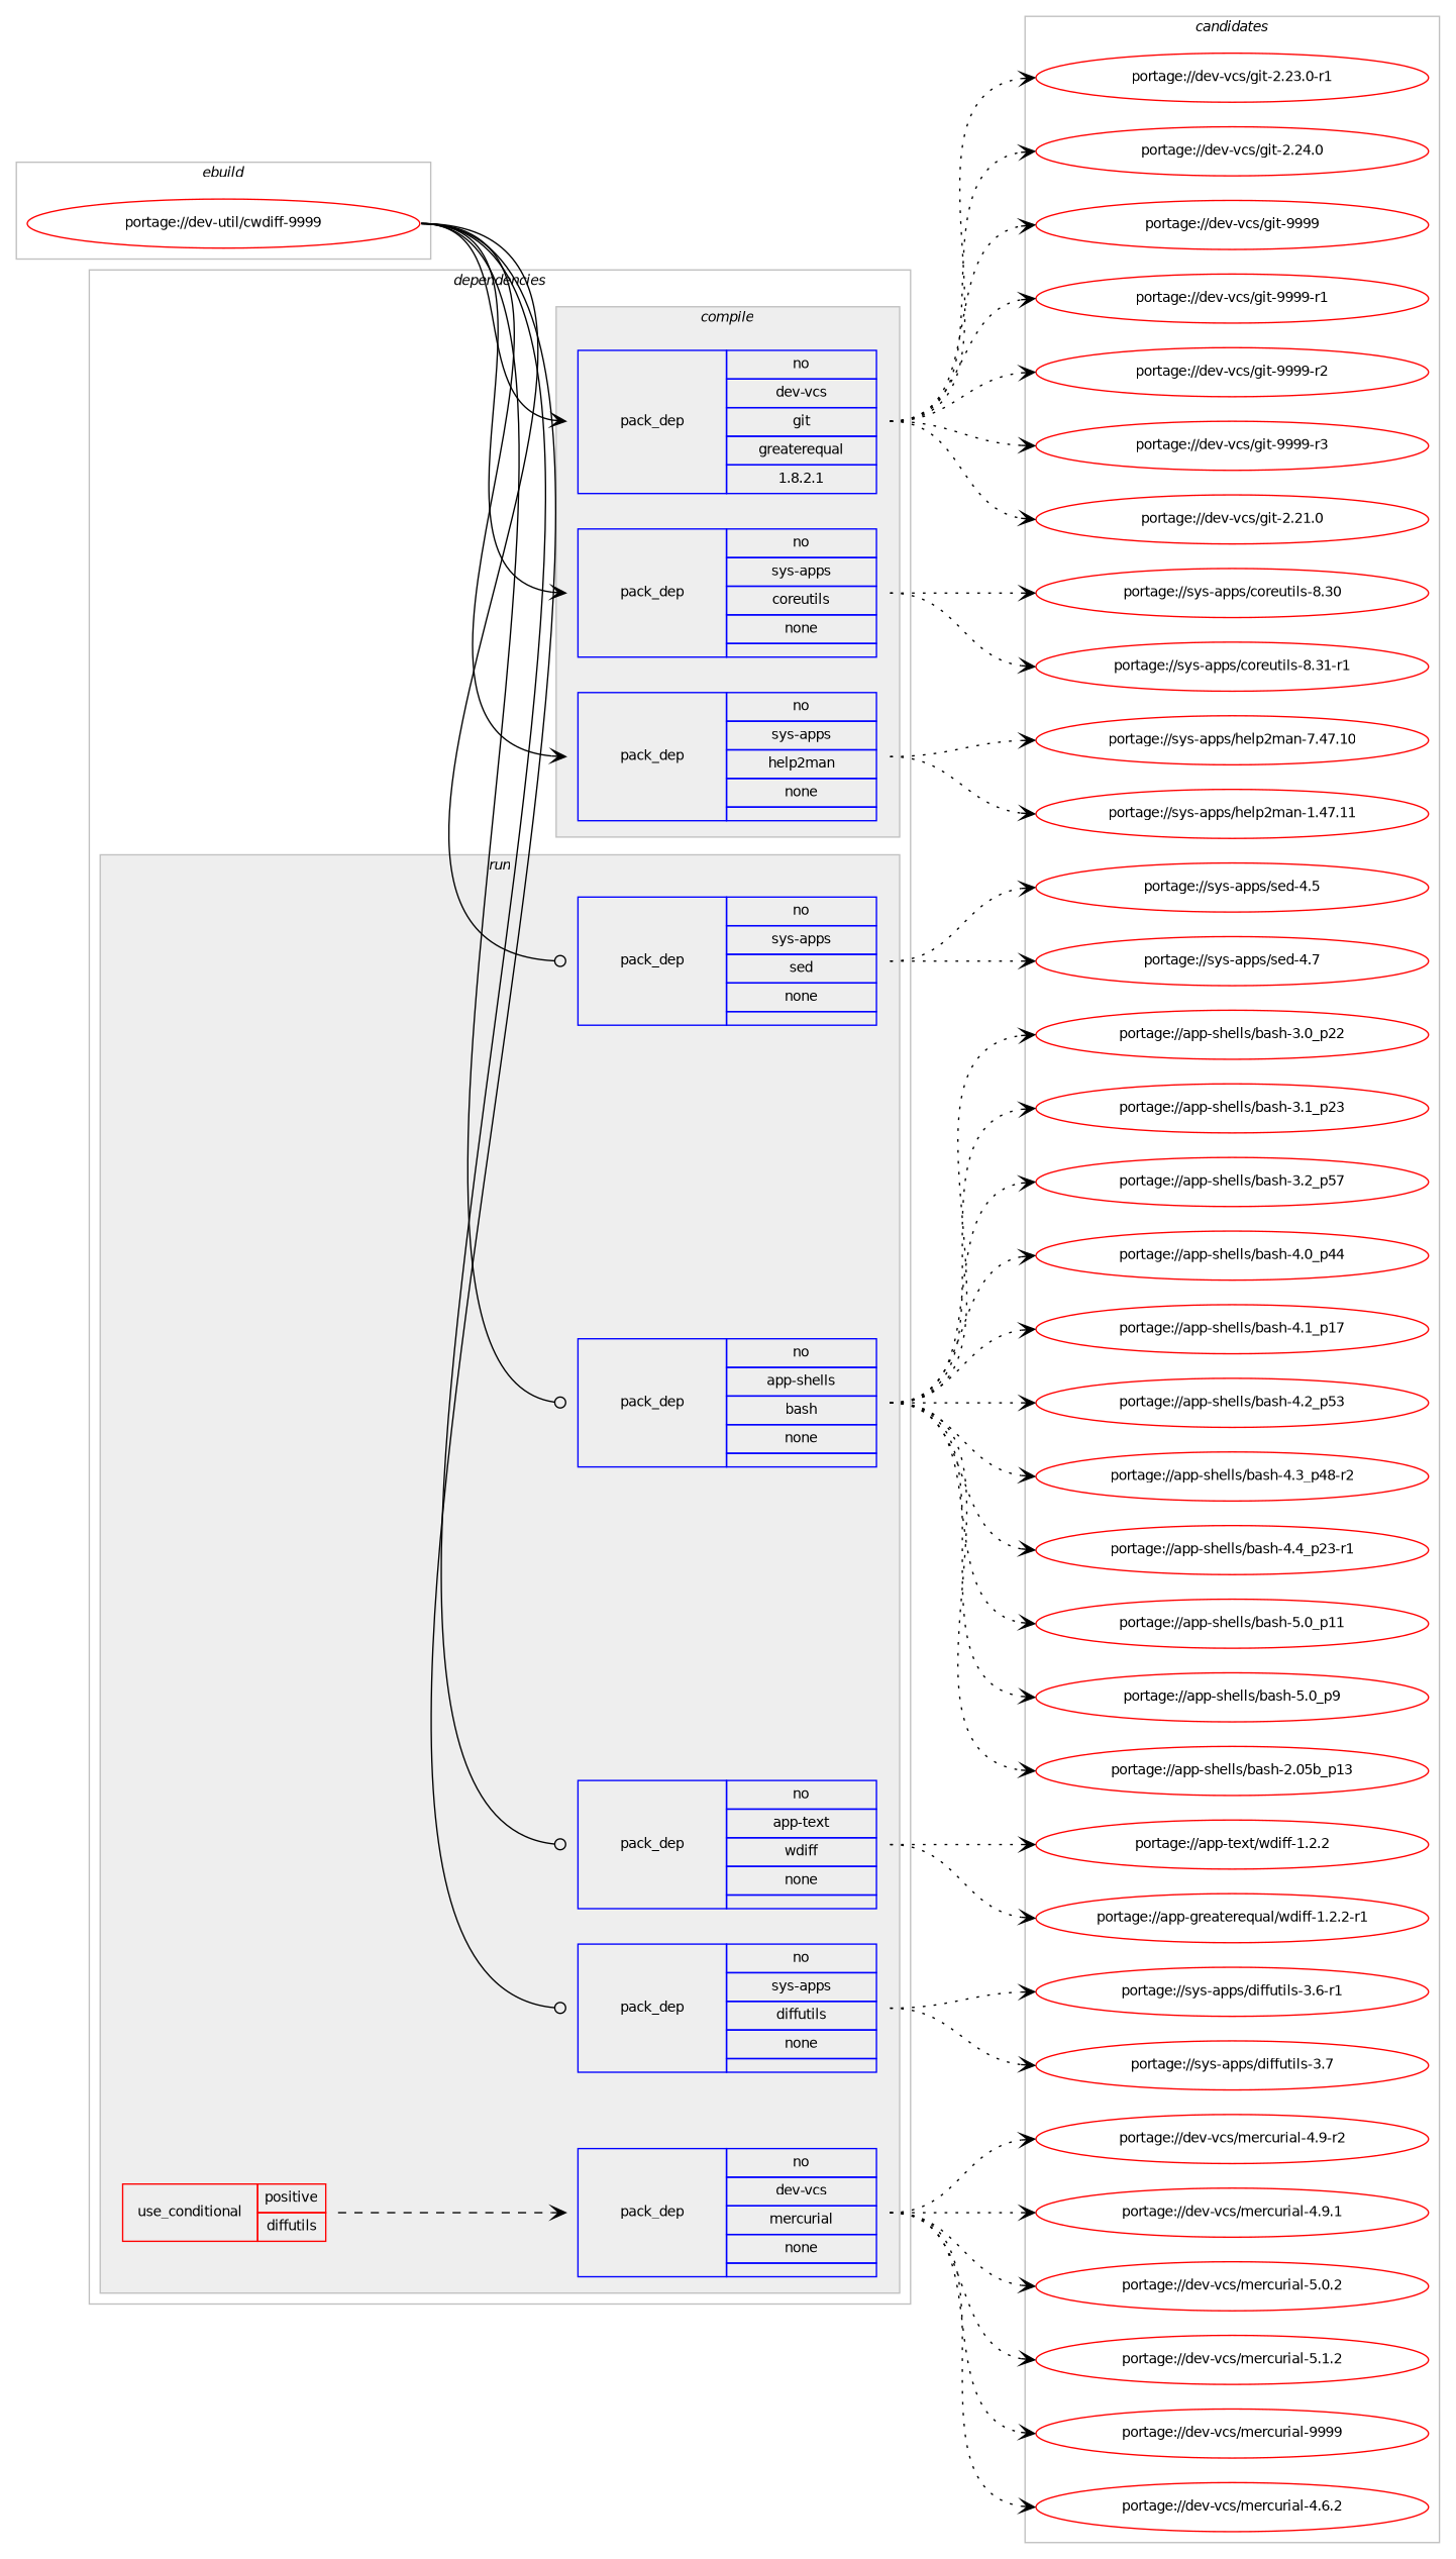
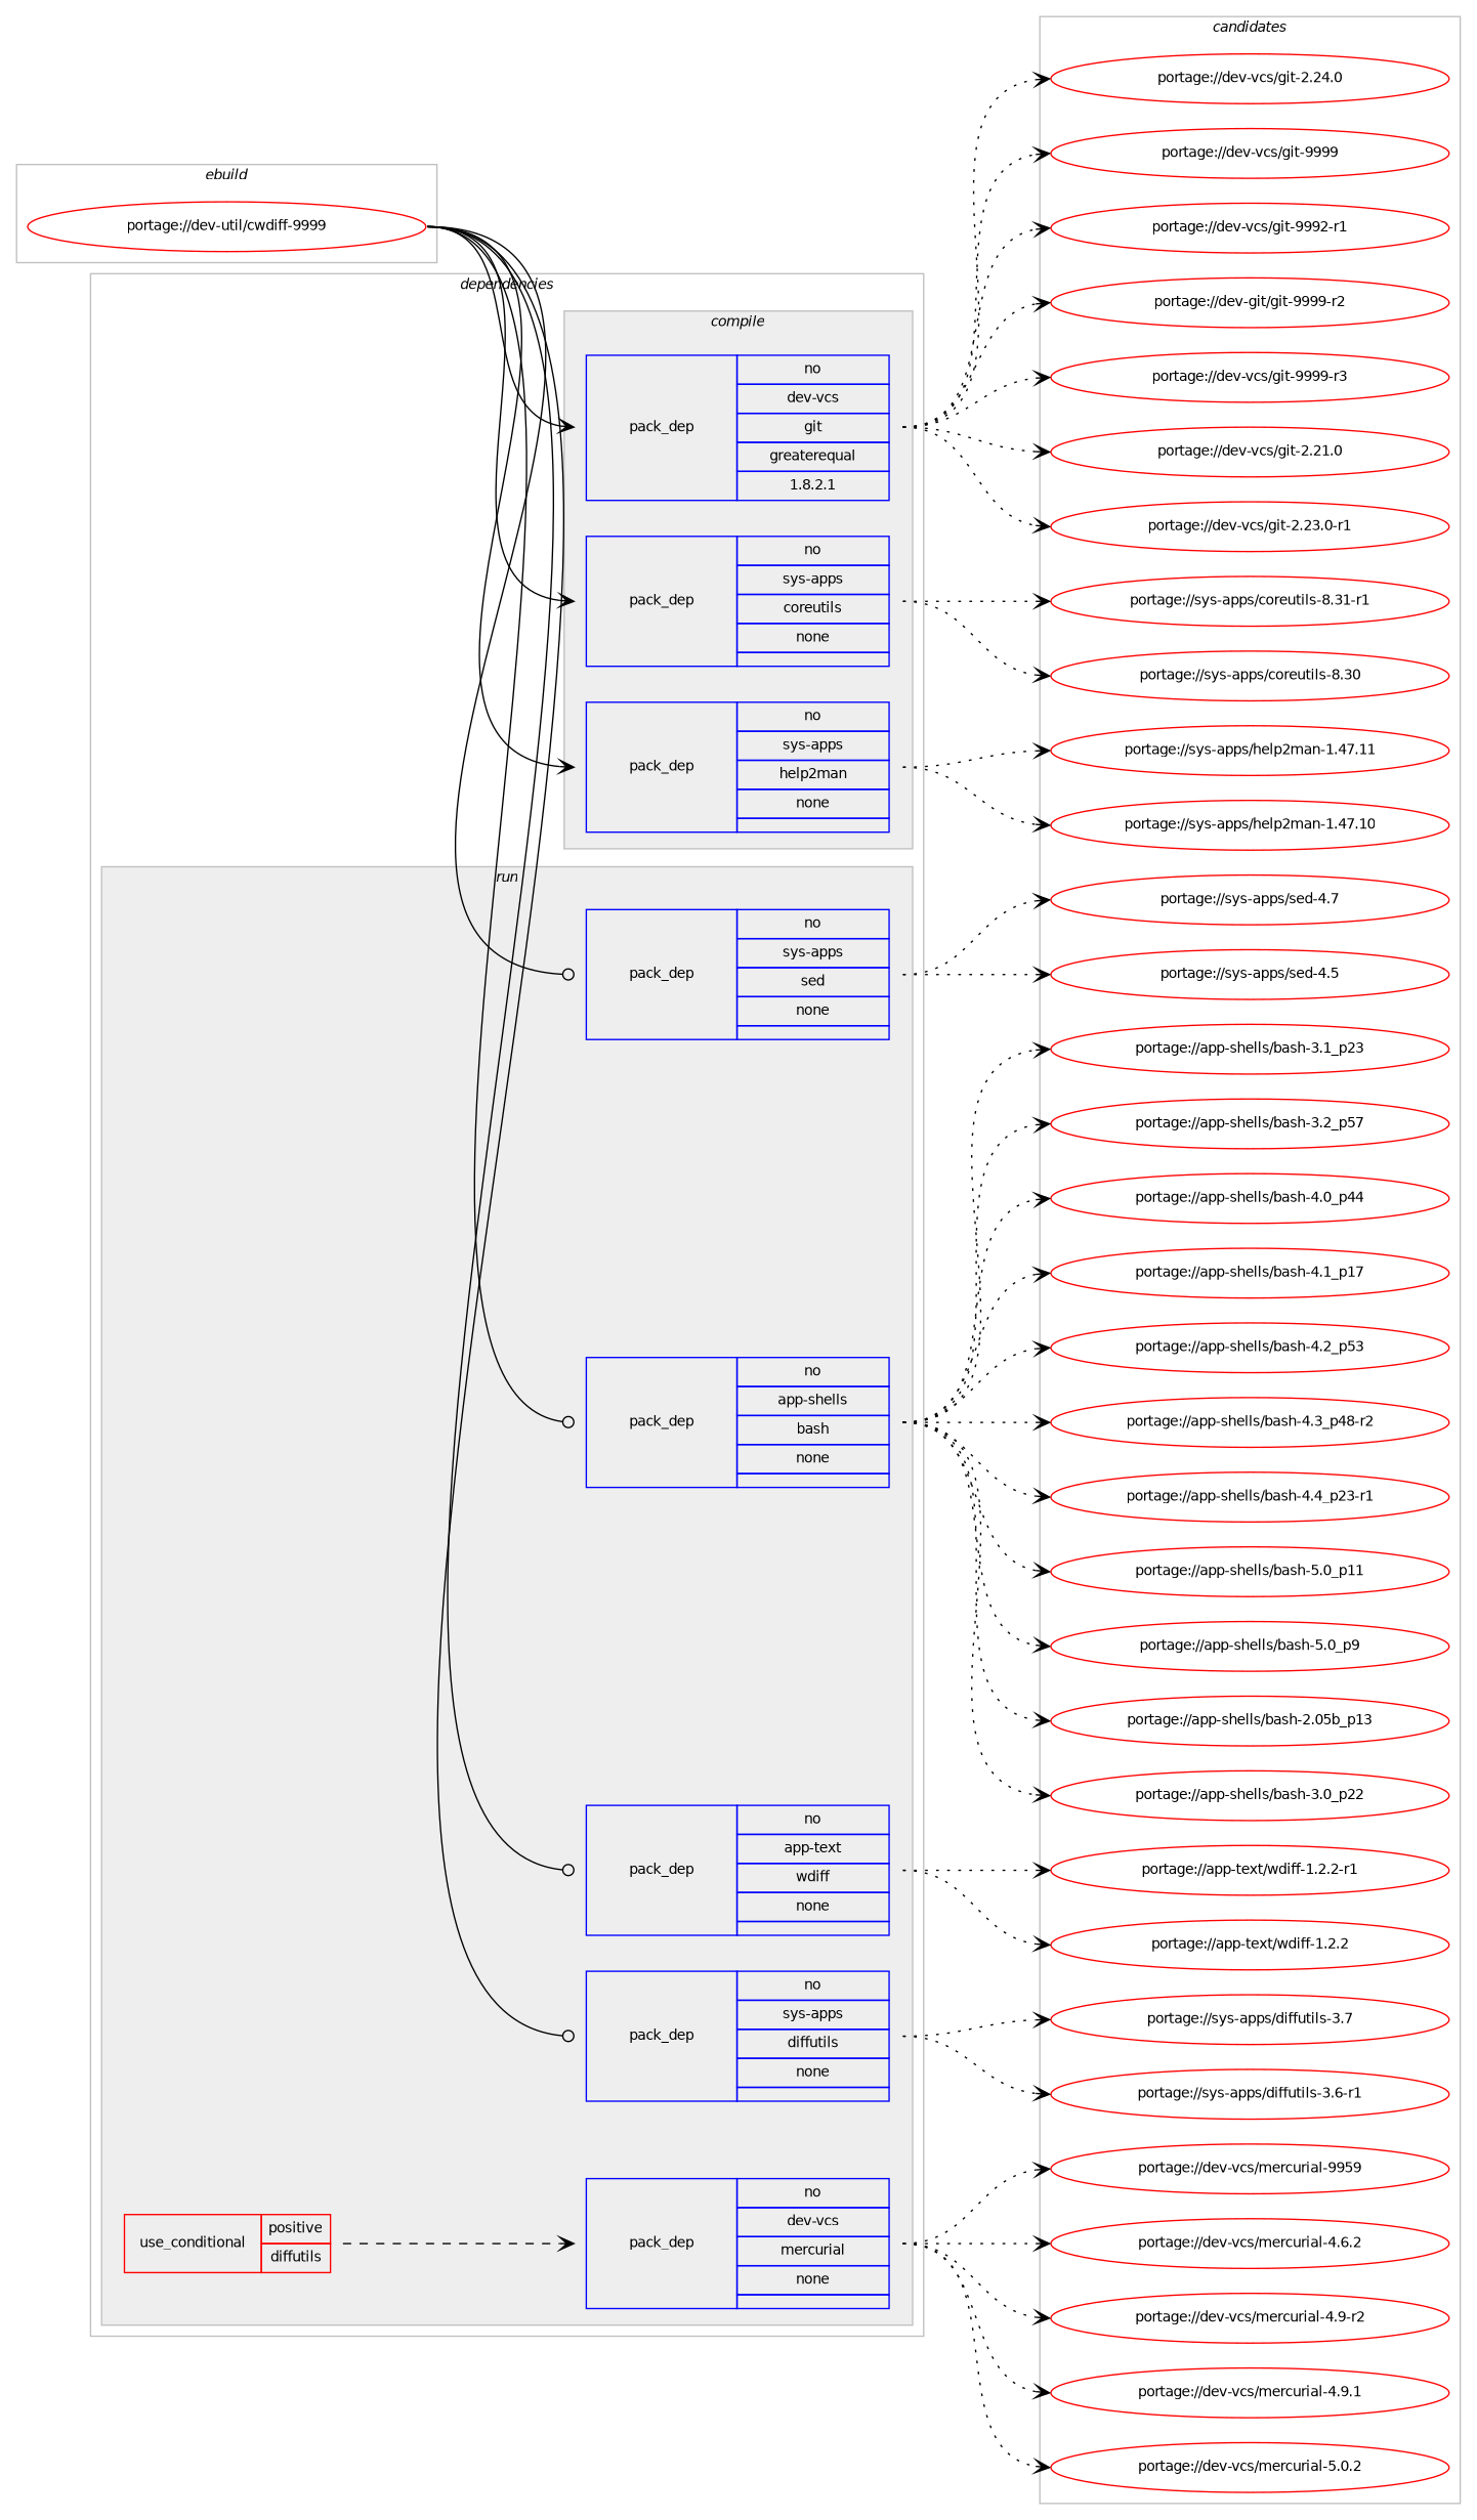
  digraph {
    compound=true
    concentrate=true
    fontname=Helvetica
    fontsize=10
    newrank=true
    rankdir=LR
    ranksep=1.5
    node [color=red fontname=Helvetica fontsize=10]
    edge [arrowhead=vee headport=w style=dotted tailport=e weight=100]
    n1 [label="portage://dev-util/cwdiff-9999" width=4]
    n2 [color=blue label=<<TABLE BORDER="0" CELLBORDER="1" CELLSPACING="0" CELLPADDING="4" WIDTH="220"><TR><TD ROWSPAN="6" CELLPADDING="30">pack_dep</TD></TR><TR><TD WIDTH="110">no</TD></TR><TR><TD>dev-vcs</TD></TR><TR><TD>git</TD></TR><TR><TD>greaterequal</TD></TR><TR><TD>1.8.2.1</TD></TR></TABLE>> shape=none]
    n3 [color=blue label=<<TABLE BORDER="0" CELLBORDER="1" CELLSPACING="0" CELLPADDING="4" WIDTH="220"><TR><TD ROWSPAN="6" CELLPADDING="30">pack_dep</TD></TR><TR><TD WIDTH="110">no</TD></TR><TR><TD>sys-apps</TD></TR><TR><TD>coreutils</TD></TR><TR><TD>none</TD></TR><TR><TD></TD></TR></TABLE>> shape=none]
    n4 [color=blue label=<<TABLE BORDER="0" CELLBORDER="1" CELLSPACING="0" CELLPADDING="4" WIDTH="220"><TR><TD ROWSPAN="6" CELLPADDING="30">pack_dep</TD></TR><TR><TD WIDTH="110">no</TD></TR><TR><TD>sys-apps</TD></TR><TR><TD>help2man</TD></TR><TR><TD>none</TD></TR><TR><TD></TD></TR></TABLE>> shape=none]
    n5 [color=blue label=<<TABLE BORDER="0" CELLBORDER="1" CELLSPACING="0" CELLPADDING="4" WIDTH="220"><TR><TD ROWSPAN="6" CELLPADDING="30">pack_dep</TD></TR><TR><TD WIDTH="110">no</TD></TR><TR><TD>dev-vcs</TD></TR><TR><TD>mercurial</TD></TR><TR><TD>none</TD></TR><TR><TD></TD></TR></TABLE>> shape=none]
    n6 [label=<<TABLE BORDER="0" CELLBORDER="1" CELLSPACING="0" CELLPADDING="4"><TR><TD ROWSPAN="3" CELLPADDING="10">use_conditional</TD></TR><TR><TD>positive</TD></TR><TR><TD>diffutils</TD></TR></TABLE>> shape=none]
    n7 [color=blue label=<<TABLE BORDER="0" CELLBORDER="1" CELLSPACING="0" CELLPADDING="4" WIDTH="220"><TR><TD ROWSPAN="6" CELLPADDING="30">pack_dep</TD></TR><TR><TD WIDTH="110">no</TD></TR><TR><TD>app-shells</TD></TR><TR><TD>bash</TD></TR><TR><TD>none</TD></TR><TR><TD></TD></TR></TABLE>> shape=none]
    n8 [color=blue label=<<TABLE BORDER="0" CELLBORDER="1" CELLSPACING="0" CELLPADDING="4" WIDTH="220"><TR><TD ROWSPAN="6" CELLPADDING="30">pack_dep</TD></TR><TR><TD WIDTH="110">no</TD></TR><TR><TD>app-text</TD></TR><TR><TD>wdiff</TD></TR><TR><TD>none</TD></TR><TR><TD></TD></TR></TABLE>> shape=none]
    n9 [color=blue label=<<TABLE BORDER="0" CELLBORDER="1" CELLSPACING="0" CELLPADDING="4" WIDTH="220"><TR><TD ROWSPAN="6" CELLPADDING="30">pack_dep</TD></TR><TR><TD WIDTH="110">no</TD></TR><TR><TD>sys-apps</TD></TR><TR><TD>diffutils</TD></TR><TR><TD>none</TD></TR><TR><TD></TD></TR></TABLE>> shape=none]
    n10 [color=blue label=<<TABLE BORDER="0" CELLBORDER="1" CELLSPACING="0" CELLPADDING="4" WIDTH="220"><TR><TD ROWSPAN="6" CELLPADDING="30">pack_dep</TD></TR><TR><TD WIDTH="110">no</TD></TR><TR><TD>sys-apps</TD></TR><TR><TD>sed</TD></TR><TR><TD>none</TD></TR><TR><TD></TD></TR></TABLE>> shape=none]
    n11 [label="portage://dev-vcs/git-2.21.0" width=4]
    n12 [label="portage://dev-vcs/git-2.23.0-r1" width=4]
    n13 [label="portage://dev-vcs/git-2.24.0" width=4]
    n14 [label="portage://dev-vcs/git-9999" width=4]
-   n15 [label="portage://dev-vcs/git-9999-r1" width=4]
-   n16 [label="portage://dev-vcs/git-9999-r2" width=4]
+   n15 [label="portage://dev-vcs/git-9992-r1" width=4]
+   n16 [label="portage://dev-git/git-9999-r2" width=4]
    n17 [label="portage://dev-vcs/git-9999-r3" width=4]
    n18 [label="portage://sys-apps/coreutils-8.30" width=4]
    n19 [label="portage://sys-apps/coreutils-8.31-r1" width=4]
-   n20 [label="portage://sys-apps/help2man-7.47.10" width=4]
+   n20 [label="portage://sys-apps/help2man-1.47.10" width=4]
    n21 [label="portage://sys-apps/help2man-1.47.11" width=4]
    n22 [label="portage://dev-vcs/mercurial-4.6.2" width=4]
    n23 [label="portage://dev-vcs/mercurial-4.9-r2" width=4]
    n24 [label="portage://dev-vcs/mercurial-4.9.1" width=4]
    n25 [label="portage://dev-vcs/mercurial-5.0.2" width=4]
-   n26 [label="portage://dev-vcs/mercurial-5.1.2" width=4]
-   n27 [label="portage://dev-vcs/mercurial-9999" width=4]
+   n27 [label="portage://dev-vcs/mercurial-9959" width=4]
    n28 [label="portage://app-shells/bash-2.05b_p13" width=4]
    n29 [label="portage://app-shells/bash-3.0_p22" width=4]
    n30 [label="portage://app-shells/bash-3.1_p23" width=4]
    n31 [label="portage://app-shells/bash-3.2_p57" width=4]
    n32 [label="portage://app-shells/bash-4.0_p44" width=4]
    n33 [label="portage://app-shells/bash-4.1_p17" width=4]
    n34 [label="portage://app-shells/bash-4.2_p53" width=4]
    n35 [label="portage://app-shells/bash-4.3_p48-r2" width=4]
    n36 [label="portage://app-shells/bash-4.4_p23-r1" width=4]
    n37 [label="portage://app-shells/bash-5.0_p11" width=4]
    n38 [label="portage://app-shells/bash-5.0_p9" width=4]
    n39 [label="portage://app-text/wdiff-1.2.2" width=4]
-   n40 [label="portage://app-greaterequal/wdiff-1.2.2-r1" width=4]
+   n40 [label="portage://app-text/wdiff-1.2.2-r1" width=4]
    n41 [label="portage://sys-apps/diffutils-3.6-r1" width=4]
    n42 [label="portage://sys-apps/diffutils-3.7" width=4]
    n43 [label="portage://sys-apps/sed-4.5" width=4]
    n44 [label="portage://sys-apps/sed-4.7" width=4]
    subgraph cluster_1 {
      color=gray
      label=<<i>ebuild</i>>
      rank=same
      n1
    }
    subgraph cluster_2 {
      color=gray
      label=<<i>dependencies</i>>
      subgraph cluster_3 {
        color=gray
        fillcolor="#eeeeee"
        label=<<i>compile</i>>
        style=filled
        subgraph sub_4 {
          color=gray
          fillcolor="#eeeeee"
          label=<<i>compile</i>>
          style=filled
          n2
        }
        subgraph sub_5 {
          color=gray
          fillcolor="#eeeeee"
          label=<<i>compile</i>>
          style=filled
          n3
        }
        subgraph sub_6 {
          color=gray
          fillcolor="#eeeeee"
          label=<<i>compile</i>>
          style=filled
          n4
        }
      }
      subgraph cluster_7 {
        color=gray
        fillcolor="#eeeeee"
        label=<<i>compile and run</i>>
        style=filled
      }
      subgraph cluster_8 {
        color=gray
        fillcolor="#eeeeee"
        label=<<i>run</i>>
        style=filled
        subgraph sub_9 {
          color=gray
          fillcolor="#eeeeee"
          label=<<i>run</i>>
          style=filled
          n6
          subgraph sub_10 {
            color=gray
            fillcolor="#eeeeee"
            label=<<i>run</i>>
            style=filled
            n5
          }
        }
        subgraph sub_11 {
          color=gray
          fillcolor="#eeeeee"
          label=<<i>run</i>>
          style=filled
          n7
        }
        subgraph sub_12 {
          color=gray
          fillcolor="#eeeeee"
          label=<<i>run</i>>
          style=filled
          n8
        }
        subgraph sub_13 {
          color=gray
          fillcolor="#eeeeee"
          label=<<i>run</i>>
          style=filled
          n9
        }
        subgraph sub_14 {
          color=gray
          fillcolor="#eeeeee"
          label=<<i>run</i>>
          style=filled
          n10
        }
      }
    }
    subgraph cluster_15 {
      color=gray
      label=<<i>candidates</i>>
      rank=same
      subgraph sub_16 {
        color=black
        label=<<i>candidates</i>>
        nodesep=1
        rank=same
        n11
        n12
        n13
        n14
        n15
        n16
        n17
      }
      subgraph sub_17 {
        color=black
        label=<<i>candidates</i>>
        nodesep=1
        rank=same
        n18
        n19
      }
      subgraph sub_18 {
        color=black
        label=<<i>candidates</i>>
        nodesep=1
        rank=same
        n20
        n21
      }
      subgraph sub_19 {
        color=black
        label=<<i>candidates</i>>
        nodesep=1
        rank=same
        n22
        n23
        n24
        n25
-       n26
        n27
      }
      subgraph sub_20 {
        color=black
        label=<<i>candidates</i>>
        nodesep=1
        rank=same
        n28
        n29
        n30
        n31
        n32
        n33
        n34
        n35
        n36
        n37
        n38
      }
      subgraph sub_21 {
        color=black
        label=<<i>candidates</i>>
        nodesep=1
        rank=same
        n39
        n40
      }
      subgraph sub_22 {
        color=black
        label=<<i>candidates</i>>
        nodesep=1
        rank=same
        n41
        n42
      }
      subgraph sub_23 {
        color=black
        label=<<i>candidates</i>>
        nodesep=1
        rank=same
        n43
        n44
      }
    }
    n1 -> n2 [style=solid weight=20]
    n1 -> n3 [style=solid weight=20]
    n1 -> n4 [style=solid weight=20]
    n1 -> n7 [arrowhead=odot style=solid weight=20]
    n1 -> n8 [arrowhead=odot style=solid weight=20]
    n1 -> n9 [arrowhead=odot style=solid weight=20]
    n1 -> n10 [arrowhead=odot style=solid weight=20]
    n2 -> n11
    n2 -> n12
    n2 -> n13
    n2 -> n14
    n2 -> n15
    n2 -> n16
    n2 -> n17
    n3 -> n18
    n3 -> n19
    n4 -> n20
    n4 -> n21
    n5 -> n22
    n5 -> n23
    n5 -> n24
    n5 -> n25
-   n5 -> n26
    n5 -> n27
    n6 -> n5 [style=dashed weight=20]
    n7 -> n28
    n7 -> n29
    n7 -> n30
    n7 -> n31
    n7 -> n32
    n7 -> n33
    n7 -> n34
    n7 -> n35
    n7 -> n36
    n7 -> n37
    n7 -> n38
    n8 -> n39
    n8 -> n40
    n9 -> n41
    n9 -> n42
    n10 -> n43
    n10 -> n44
  }
